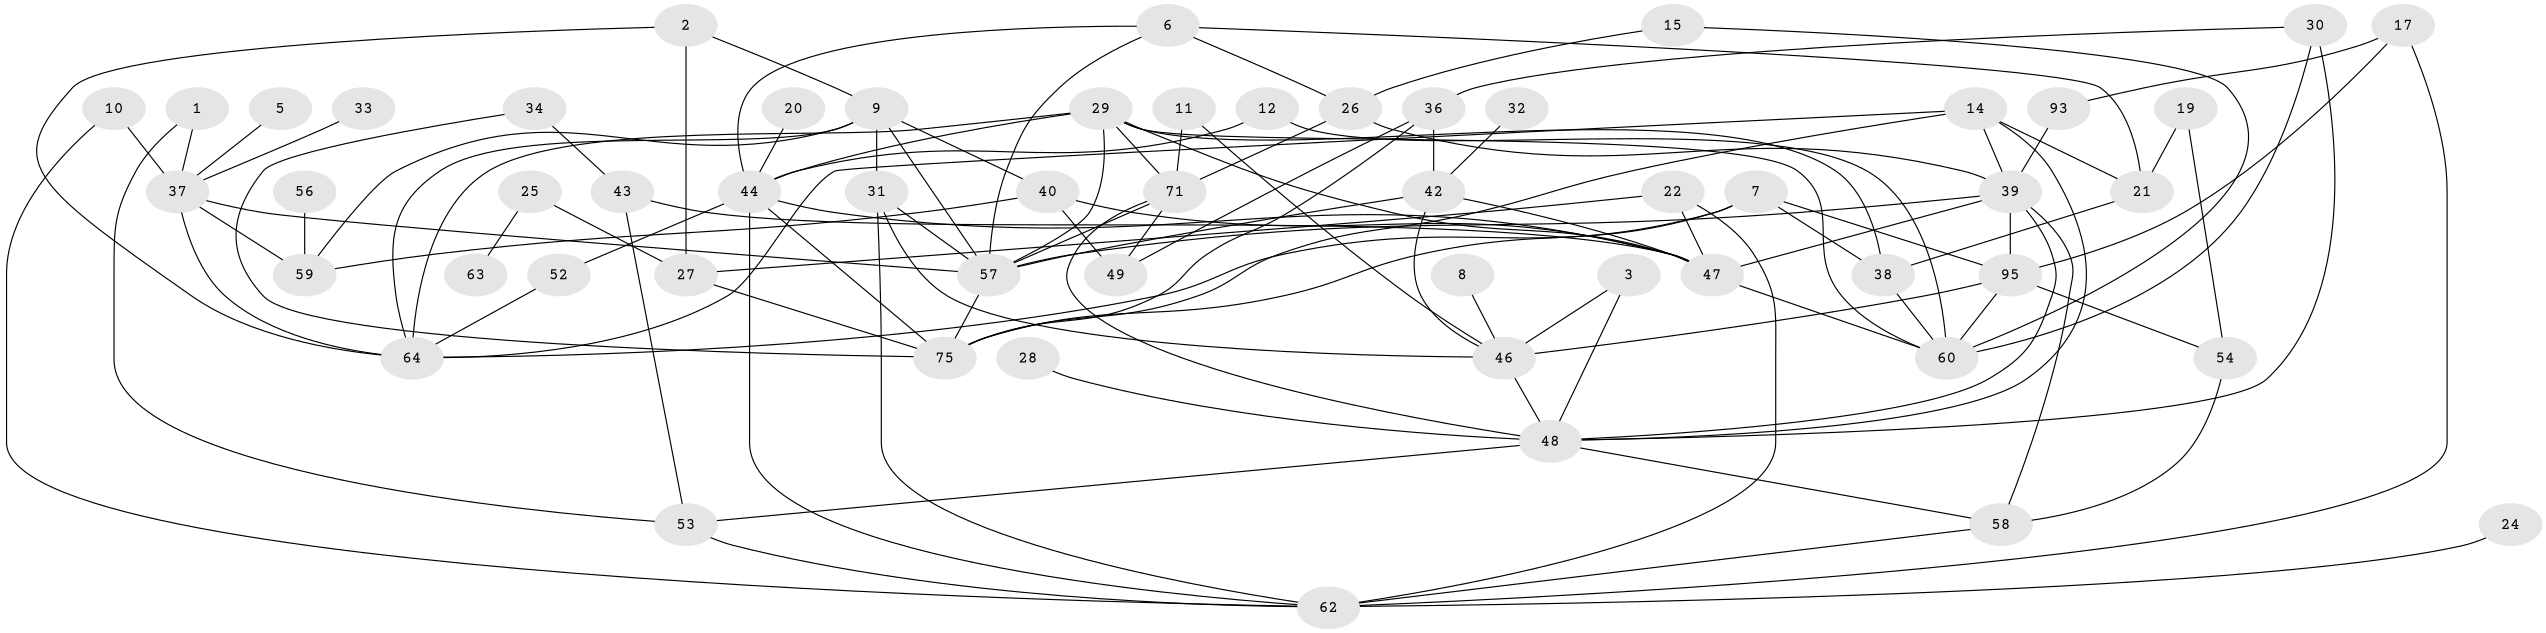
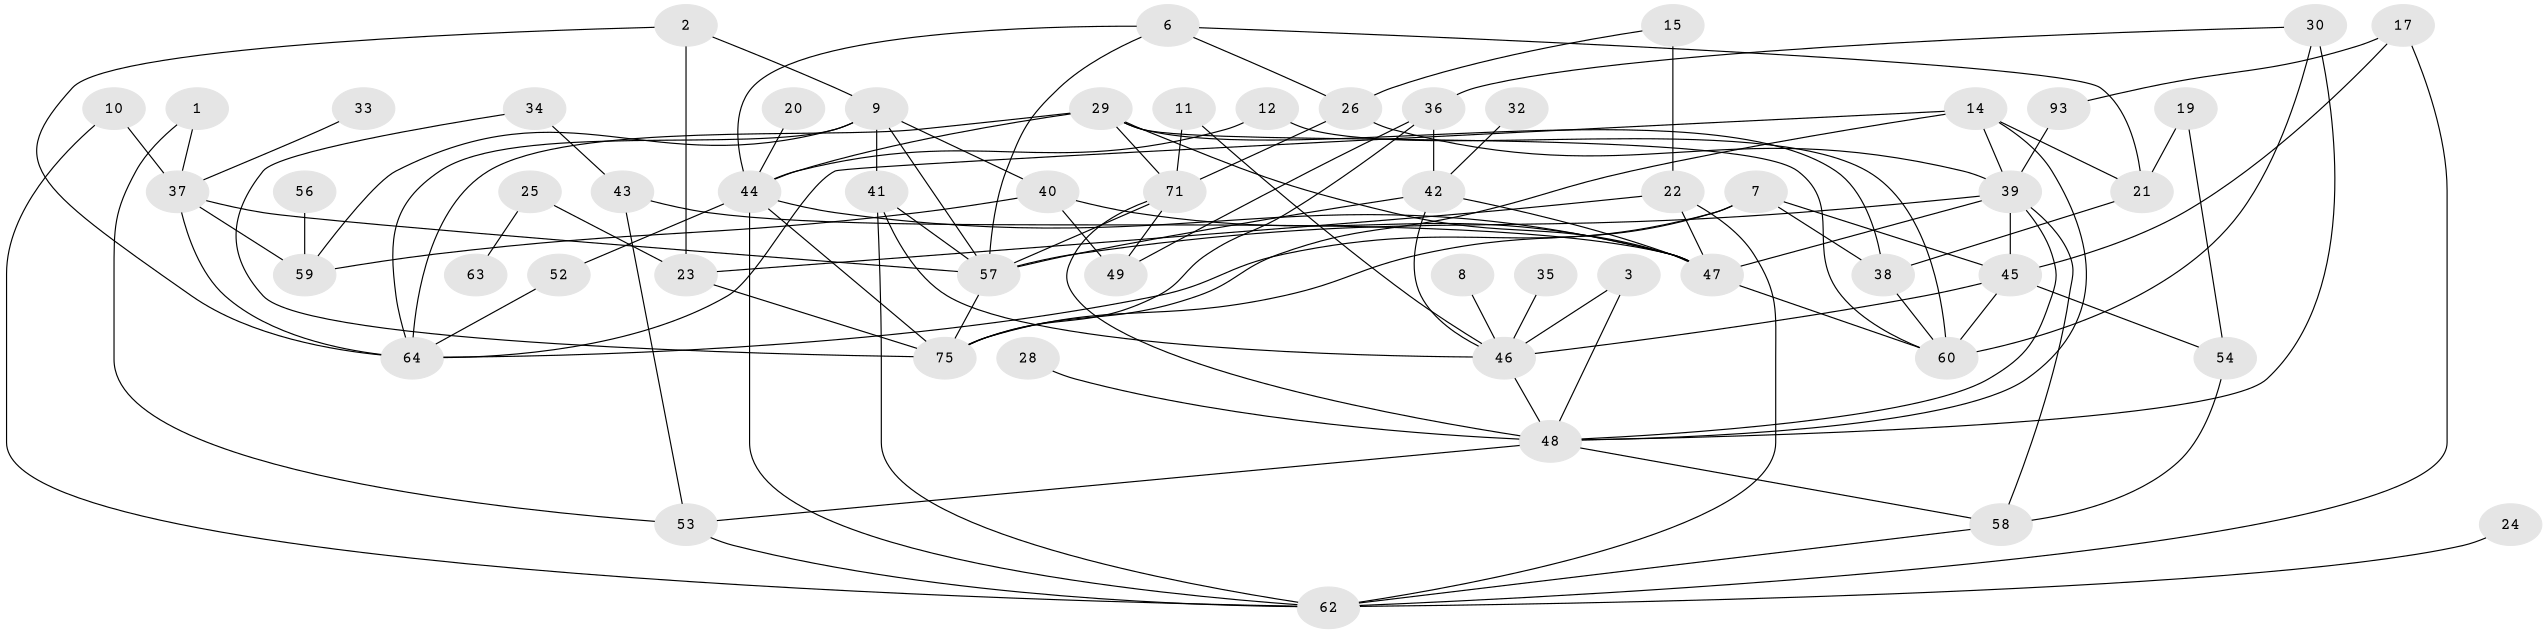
  graph {
    fontname="Courier Prime"
    node [color=gray90 fontname="Courier Prime" style=filled]
    edge [fontname="Courier Prime" weight=1.0]
    1
    37
    53
    64
    n5 [label=57]
    59
    62
    2
    9
-   27
-   31
+   27 [label=23]
+   31 [label=41]
    40
    n13 [label=75]
    3
    46
    48
    58
-   5
    6
    21
    26
    44
    38
    n24 [label=71]
    39
    47
    52
    7
-   45 [label=95]
+   45
    60
    54
    8
    49
    10
    11
    12
    14
    15
    22
    17
    n41 [label=93]
    19
    20
    24
    25
    63
    28
    29
    30
    36
    42
    32
    33
    34
    43
+   35
    56
    1 -- 37
    1 -- 53
    37 -- 64
    37 -- n5
    37 -- 59
    53 -- 62
    n5 -- n13
    2 -- 64
    2 -- 9
    2 -- 27
    9 -- 64
    9 -- n5
    9 -- 59
    9 -- 31
    9 -- 40
    27 -- n13
    31 -- n5
    31 -- 62
    31 -- 46
    40 -- 59
    40 -- 47
    40 -- 49
    3 -- 46
    3 -- 48
    46 -- 48
    48 -- 53 [weight=2.0]
    48 -- 58
    58 -- 62
-   5 -- 37
    6 -- n5
    6 -- 21
    6 -- 26
    6 -- 44
    21 -- 38
    26 -- n24
    26 -- 39
    44 -- 62
    44 -- n13
    44 -- 47
    44 -- 52
    38 -- 60
    n24 -- n5
    n24 -- 48
    n24 -- 49
    39 -- n5
    39 -- 48
    39 -- 58
    39 -- 47
    39 -- 45
    47 -- 60
    52 -- 64
    7 -- 64
    7 -- n13
    7 -- 38
    7 -- 45
    45 -- 46
    45 -- 60
    45 -- 54
    54 -- 58
    8 -- 46
    10 -- 37
    10 -- 62
    11 -- 46
    11 -- n24
    12 -- 44
    12 -- 60
    14 -- 64
    14 -- n13
    14 -- 48
    14 -- 21
    14 -- 39
    15 -- 26
-   15 -- 60
+   15 -- 22
    22 -- 62
    22 -- 27
    22 -- 47
    17 -- 62
    17 -- 45
    17 -- n41
    n41 -- 39
    19 -- 21
    19 -- 54
    20 -- 44
    24 -- 62
    25 -- 27
    25 -- 63
    28 -- 48
    29 -- 64 [weight=2.0]
-   29 -- n5
    29 -- 44
    29 -- 38
    29 -- n24
    29 -- 47
    29 -- 60
    30 -- 48
    30 -- 60
    30 -- 36
    36 -- n13
    36 -- 49
    36 -- 42
    42 -- n5
    42 -- 46
    42 -- 47
    32 -- 42
    33 -- 37
    34 -- n13
    34 -- 43
    43 -- 53
    43 -- 47
+   35 -- 46
    56 -- 59
  }
